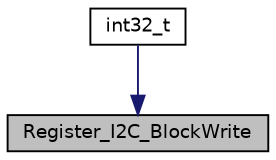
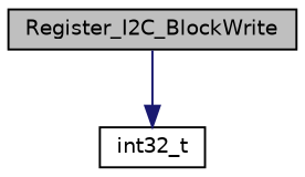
  digraph {
    rankdir=TB
    node [color=black fontname=Helvetica fontsize=10 shape=record style=filled]
    n1 [fillcolor=grey75 fontcolor=black height=0.2 label=Register_I2C_BlockWrite width=0.4]
    n2 [fillcolor=white height=0.2 label=int32_t width=0.4]
-   n2 -> n1 [color=midnightblue fontname=Helvetica fontsize=10 labelfontname=Helvetica labelfontsize=10 style=solid]
+   n1 -> n2 [color=midnightblue fontname=Helvetica fontsize=10 labelfontname=Helvetica labelfontsize=10 style=solid]
  }
